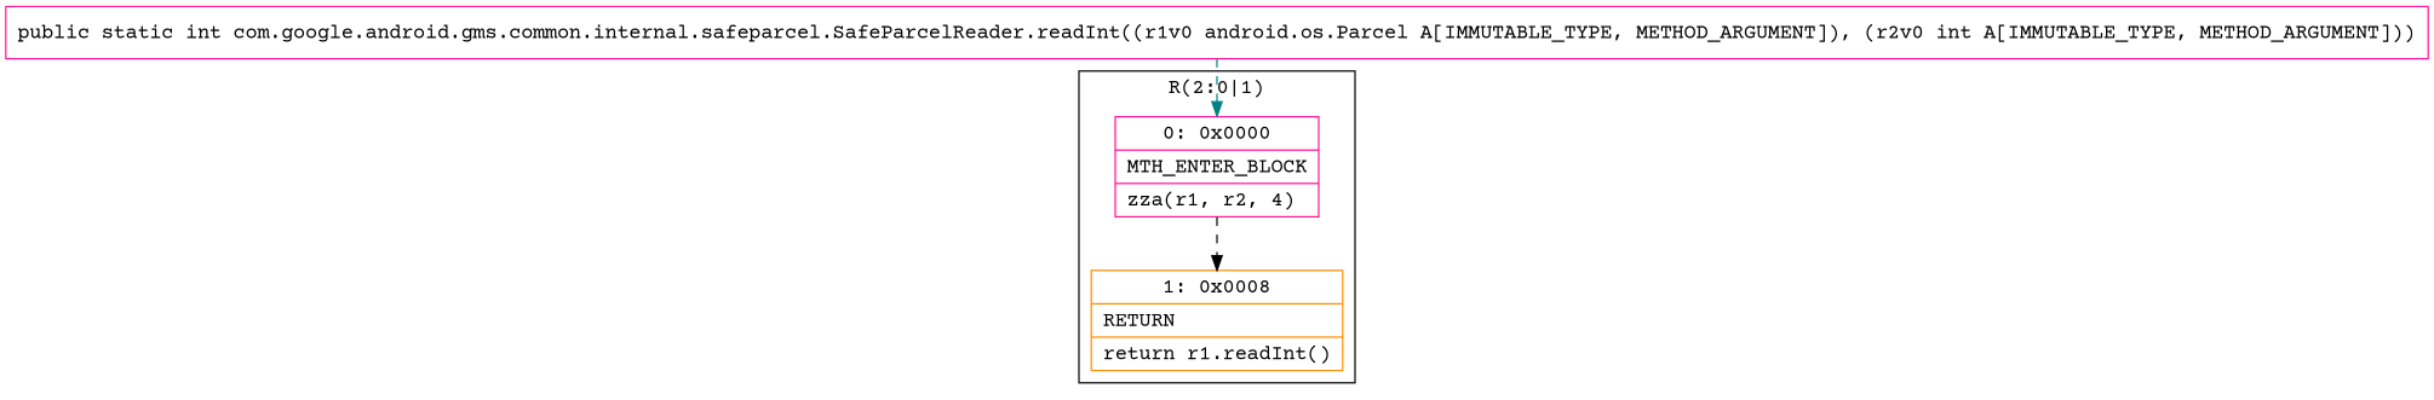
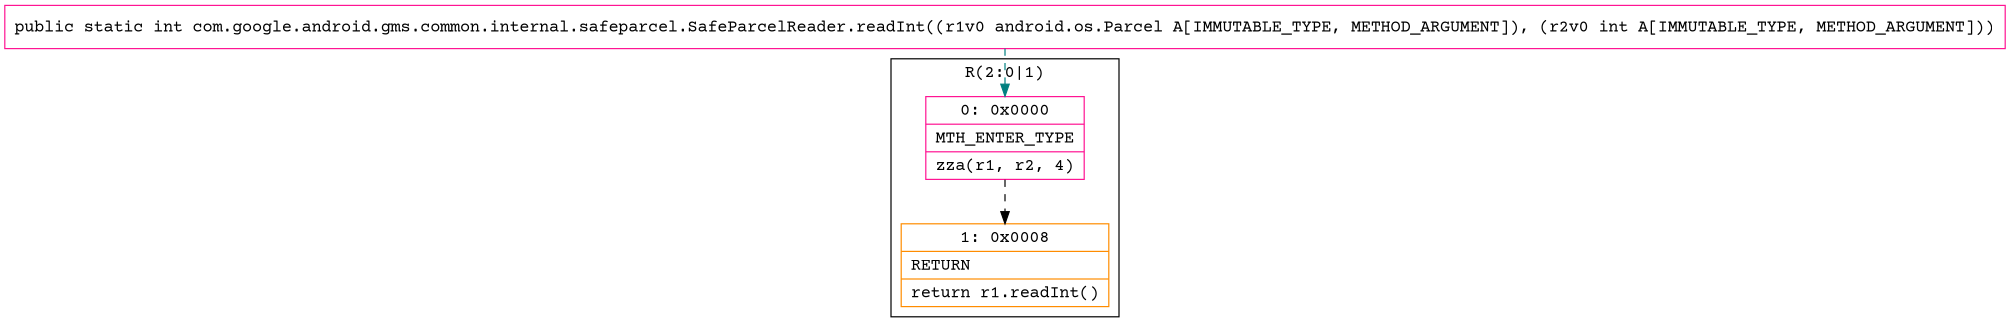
  digraph {
    fontname="Courier Prime"
    node [color=deeppink shape=record fontname="Courier Prime"]
    edge [style=dashed fontname="Courier Prime"]
-   n1 [label="{0\:\ 0x0000|MTH_ENTER_BLOCK\l|zza(r1, r2, 4)\l}"]
+   n1 [label="{0\:\ 0x0000|MTH_ENTER_TYPE\l|zza(r1, r2, 4)\l}"]
    n2 [color=darkorange label="{1\:\ 0x0008|RETURN\l|return r1.readInt()\l}"]
    n3 [label="{public static int com.google.android.gms.common.internal.safeparcel.SafeParcelReader.readInt((r1v0 android.os.Parcel A[IMMUTABLE_TYPE, METHOD_ARGUMENT]), (r2v0 int A[IMMUTABLE_TYPE, METHOD_ARGUMENT])) }"]
    subgraph cluster_1 {
      label="R(2:0|1)"
      n1
      n2
    }
    n1 -> n2 [color=black]
    n3 -> n1 [color=teal]
  }
